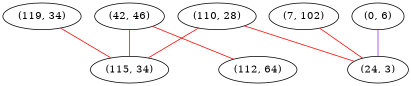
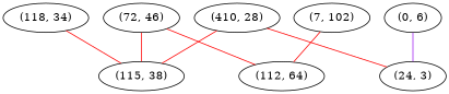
  graph {
    edge [color=red weight=1]
-   "(72, 46)" [label="(42, 46)"]
-   "(115, 34)"
+   "(72, 46)"
+   "(115, 34)" [label="(115, 38)"]
    "(112, 64)"
    n4 [label="(0, 6)"]
    n5 [label="(24, 3)"]
-   "(110, 28)"
+   "(110, 28)" [label="(410, 28)"]
    "(7, 102)"
-   "(119, 34)"
+   "(119, 34)" [label="(118, 34)"]
    "(72, 46)" -- "(115, 34)"
    "(72, 46)" -- "(112, 64)"
    n4 -- n5 [color=purple weight=4]
    "(110, 28)" -- "(115, 34)"
    "(110, 28)" -- n5
-   "(7, 102)" -- n5
+   "(7, 102)" -- "(112, 64)"
    "(119, 34)" -- "(115, 34)"
  }
